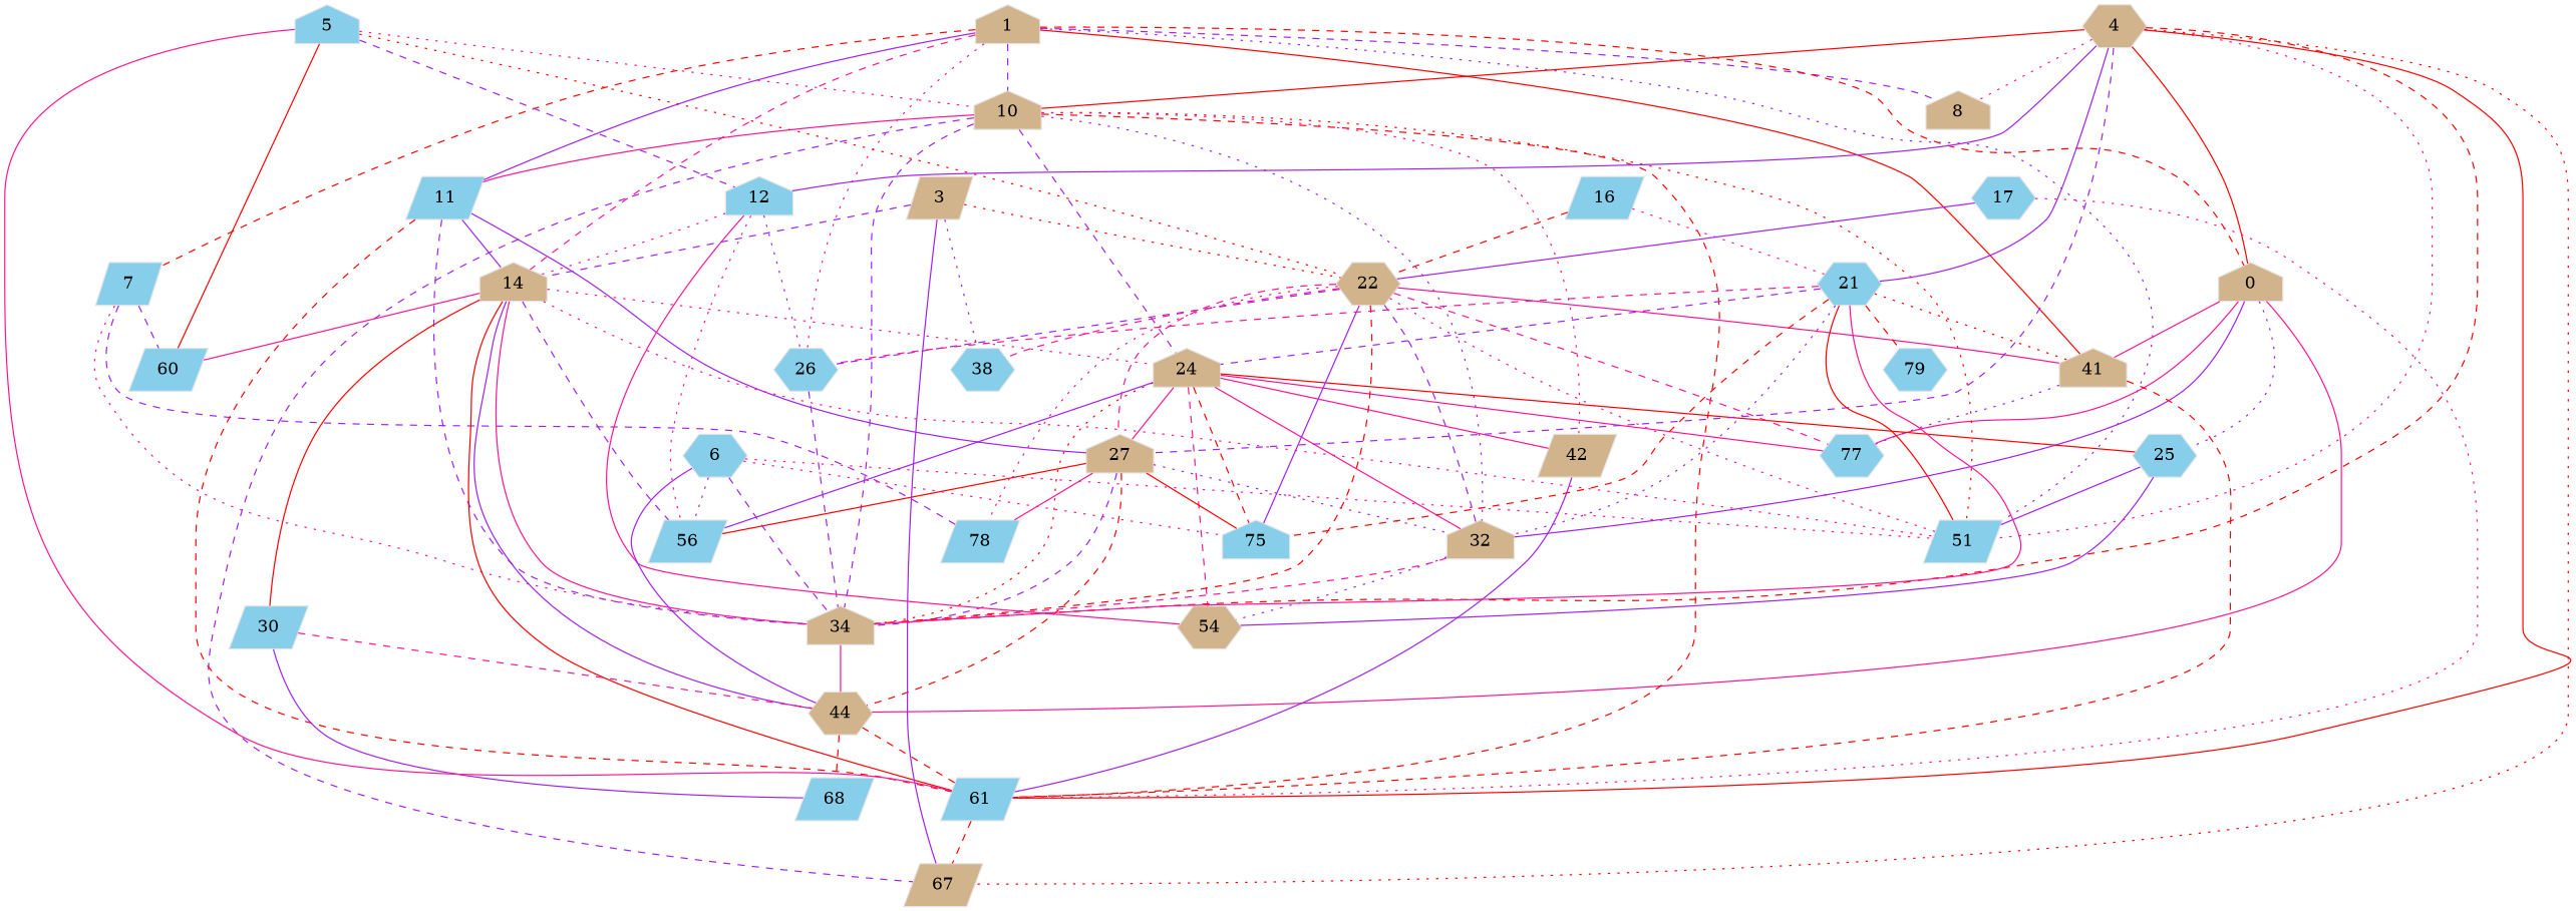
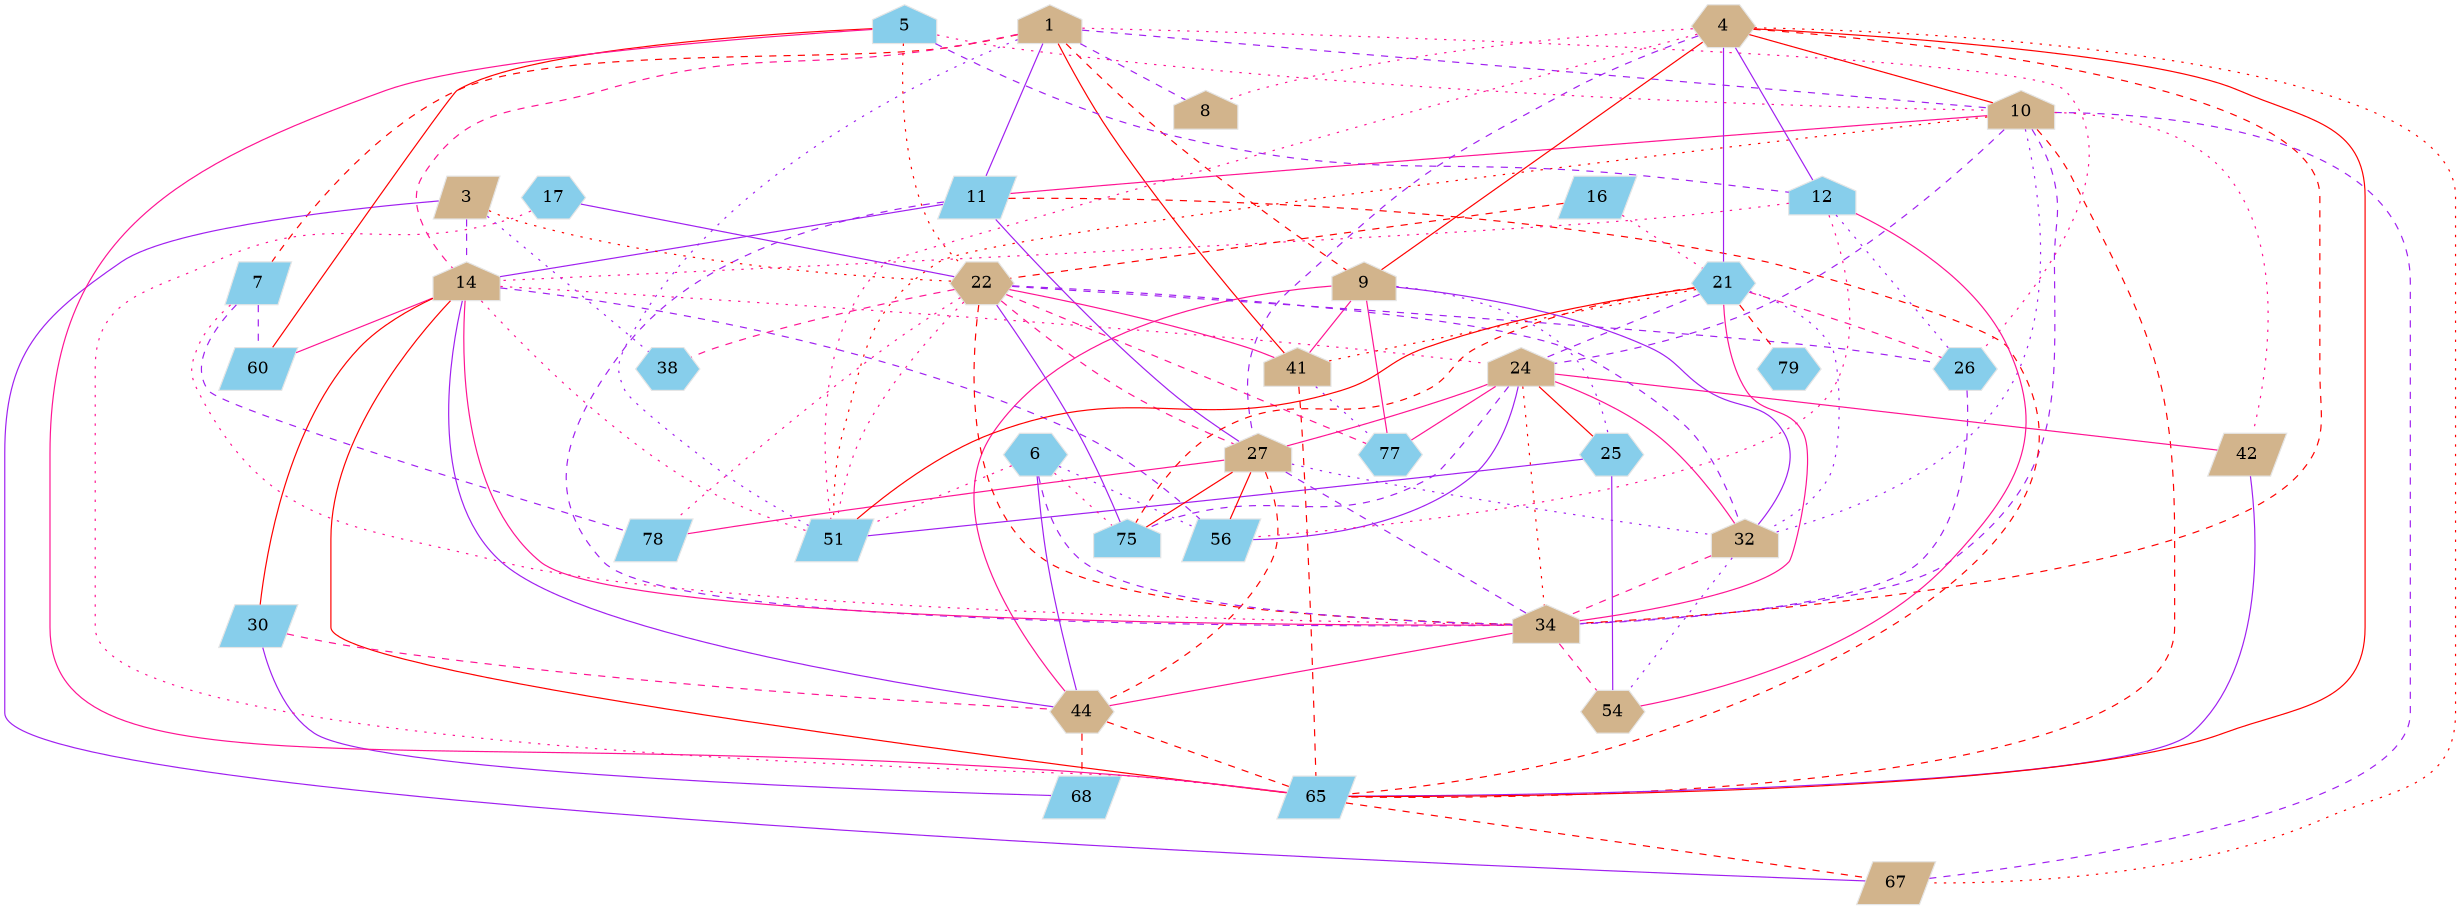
  graph {
    node [color=gray90 fillcolor=skyblue shape=house style=filled]
    edge [color=purple style=solid]
    1 [fillcolor=tan super="+13+52+2"]
    7 [shape=parallelogram super="+36"]
    8 [fillcolor=tan]
-   9 [fillcolor=tan super="+90" label=0]
+   9 [fillcolor=tan super="+90"]
    10 [fillcolor=tan super="+19+33"]
    11 [shape=parallelogram super="+45"]
    14 [fillcolor=tan super="+15+18+72+23"]
    26 [shape=hexagon]
    41 [fillcolor=tan super="+92"]
    51 [shape=parallelogram super="+70"]
    34 [fillcolor=tan super="+62+50+57"]
    60 [shape=parallelogram super="+81"]
    78 [shape=parallelogram]
    44 [fillcolor=tan shape=hexagon super="+69+47"]
    25 [shape=hexagon super="+35"]
    32 [fillcolor=tan super="+74+39"]
    77 [shape=hexagon]
    67 [fillcolor=tan shape=parallelogram]
-   61 [shape=parallelogram super="+65"]
+   61 [shape=parallelogram super="+65" label=65]
    24 [fillcolor=tan super="+46+48"]
    42 [fillcolor=tan shape=parallelogram]
    27 [fillcolor=tan super="+53+58"]
    56 [shape=parallelogram super="+76"]
    30 [shape=parallelogram]
    3 [fillcolor=tan shape=parallelogram super="+66"]
    22 [fillcolor=tan shape=hexagon super="+40"]
    38 [shape=hexagon]
    75
    4 [fillcolor=tan shape=hexagon super="+55+31"]
    12 [super="+80+29"]
    21 [shape=hexagon super="+37+28"]
    54 [fillcolor=tan shape=hexagon super="+64"]
    79 [shape=hexagon]
    5 [super="+20"]
    6 [shape=hexagon]
    68 [shape=parallelogram]
    16 [shape=parallelogram]
    17 [shape=hexagon]
    1 -- 7 [color=red style=dashed weight=2]
    1 -- 8 [style=dashed]
    1 -- 9 [color=red style=dashed]
    1 -- 10 [style=dashed weight=2]
    1 -- 11
    1 -- 14 [color=deeppink style=dashed]
    1 -- 26 [color=deeppink style=dotted]
    1 -- 41 [color=red]
    1 -- 51 [style=dotted]
    7 -- 34 [color=deeppink style=dotted]
    7 -- 60 [style=dashed weight=2]
    7 -- 78 [style=dashed]
    9 -- 41 [color=deeppink]
    9 -- 44 [color=deeppink]
    9 -- 25 [style=dotted]
    9 -- 32
    9 -- 77 [color=deeppink]
    10 -- 11 [color=deeppink]
    10 -- 51 [color=red style=dotted]
    10 -- 34 [style=dashed]
    10 -- 32 [style=dotted]
    10 -- 67 [style=dashed]
    10 -- 61 [color=red style=dashed]
    10 -- 24 [style=dashed weight=2]
    10 -- 42 [color=deeppink style=dotted]
    11 -- 14
    11 -- 34 [style=dashed]
    11 -- 61 [color=red style=dashed]
    11 -- 27
    14 -- 51 [color=deeppink style=dotted]
    14 -- 34 [color=deeppink weight=2]
    14 -- 60 [color=deeppink]
    14 -- 44
    14 -- 61 [color=red weight=2]
    14 -- 24 [color=deeppink style=dotted weight=2]
    14 -- 56 [style=dashed]
    14 -- 30 [color=red]
    26 -- 34 [style=dashed]
    41 -- 77 [style=dotted]
    41 -- 61 [color=red style=dashed]
    34 -- 44 [color=deeppink]
-   24 -- 54 [color=deeppink style=dashed weight=2]
+   34 -- 54 [color=deeppink style=dashed weight=2]
    44 -- 61 [color=red style=dashed weight=2]
    44 -- 68 [color=red style=dashed weight=2]
    25 -- 51
    25 -- 54
    32 -- 34 [color=deeppink style=dashed]
    32 -- 54 [style=dotted]
    61 -- 67 [color=red style=dashed]
    24 -- 34 [color=red style=dotted]
    24 -- 25 [color=red]
    24 -- 32 [color=deeppink]
    24 -- 77 [color=deeppink]
    24 -- 42 [color=deeppink]
    24 -- 27 [color=deeppink]
    24 -- 56
-   24 -- 75 [color=red style=dashed]
+   24 -- 75 [style=dashed]
    42 -- 61
    27 -- 34 [style=dashed]
    27 -- 78 [color=deeppink]
    27 -- 44 [color=red style=dashed weight=2]
    27 -- 32 [style=dotted]
    27 -- 56 [color=red]
    27 -- 75 [color=red]
    30 -- 44 [color=deeppink style=dashed]
    30 -- 68
    3 -- 14 [style=dashed]
    3 -- 67
    3 -- 22 [color=red style=dotted]
    3 -- 38 [style=dotted]
    22 -- 26 [style=dashed]
    22 -- 41 [color=deeppink]
    22 -- 51 [color=deeppink style=dotted]
    22 -- 34 [color=red style=dashed]
    22 -- 78 [color=deeppink style=dotted]
    22 -- 32 [style=dashed]
    22 -- 77 [color=deeppink style=dashed]
    22 -- 27 [color=deeppink style=dashed]
    22 -- 38 [color=deeppink style=dashed]
    22 -- 75
    4 -- 8 [color=deeppink style=dotted]
    4 -- 9 [color=red]
    4 -- 10 [color=red]
    4 -- 51 [color=deeppink style=dotted]
    4 -- 34 [color=red style=dashed]
    4 -- 67 [color=red style=dotted]
    4 -- 61 [color=red]
    4 -- 27 [style=dashed]
    4 -- 12
    4 -- 21 [weight=2]
    12 -- 14 [color=deeppink style=dotted]
    12 -- 26 [style=dotted]
    12 -- 56 [color=deeppink style=dotted]
    12 -- 54 [color=deeppink]
    21 -- 26 [color=deeppink style=dashed]
    21 -- 41 [color=red style=dotted]
    21 -- 51 [color=red weight=2]
    21 -- 34 [color=deeppink weight=3]
    21 -- 32 [style=dotted]
    21 -- 24 [style=dashed]
    21 -- 75 [color=red style=dashed]
    21 -- 79 [color=red style=dashed weight=2]
    5 -- 10 [color=deeppink style=dotted]
    5 -- 60 [color=red]
    5 -- 61 [color=deeppink]
    5 -- 22 [color=red style=dotted]
    5 -- 12 [style=dashed]
    6 -- 51 [color=deeppink style=dotted]
    6 -- 34 [style=dashed]
    6 -- 44
    6 -- 56 [style=dotted]
    6 -- 75 [color=deeppink style=dotted]
    16 -- 22 [color=red style=dashed]
    16 -- 21 [color=deeppink style=dotted]
    17 -- 61 [color=deeppink style=dotted]
    17 -- 22
  }
